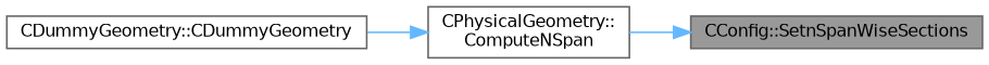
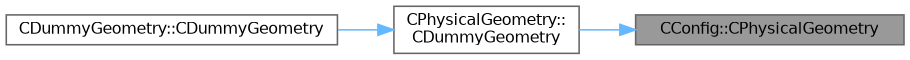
  digraph {
    rankdir=RL
    node [color=grey40 fillcolor=white fontname=Helvetica fontsize=10 shape=box style=filled]
    edge [color=steelblue1 dir=back fontname=Helvetica fontsize=10 labelfontname=Helvetica labelfontsize=10 style=solid]
-   n1 [color=gray40 fillcolor=grey60 fontcolor=black height=0.2 label="CConfig::SetnSpanWiseSections" width=0.4]
-   n2 [height=0.2 label="CPhysicalGeometry::\lComputeNSpan" width=0.4]
+   n1 [color=gray40 fillcolor=grey60 fontcolor=black height=0.2 label="CConfig::CPhysicalGeometry" width=0.4]
+   n2 [height=0.2 label="CPhysicalGeometry::\lCDummyGeometry" width=0.4]
    n3 [height=0.2 label="CDummyGeometry::CDummyGeometry" width=0.4]
    n1 -> n2
    n2 -> n3
  }
